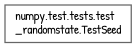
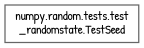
  digraph {
    rankdir=LR
    fontname="Patrick Hand"
-   n1 [color=grey40 fillcolor=white fontname="Patrick Hand" fontsize=10 height=0.2 label="numpy.test.tests.test\l_randomstate.TestSeed" shape=box style=filled width=0.4]
+   n1 [color=grey40 fillcolor=white fontname="Patrick Hand" fontsize=10 height=0.2 label="numpy.random.tests.test\l_randomstate.TestSeed" shape=box style=filled width=0.4]
  }
